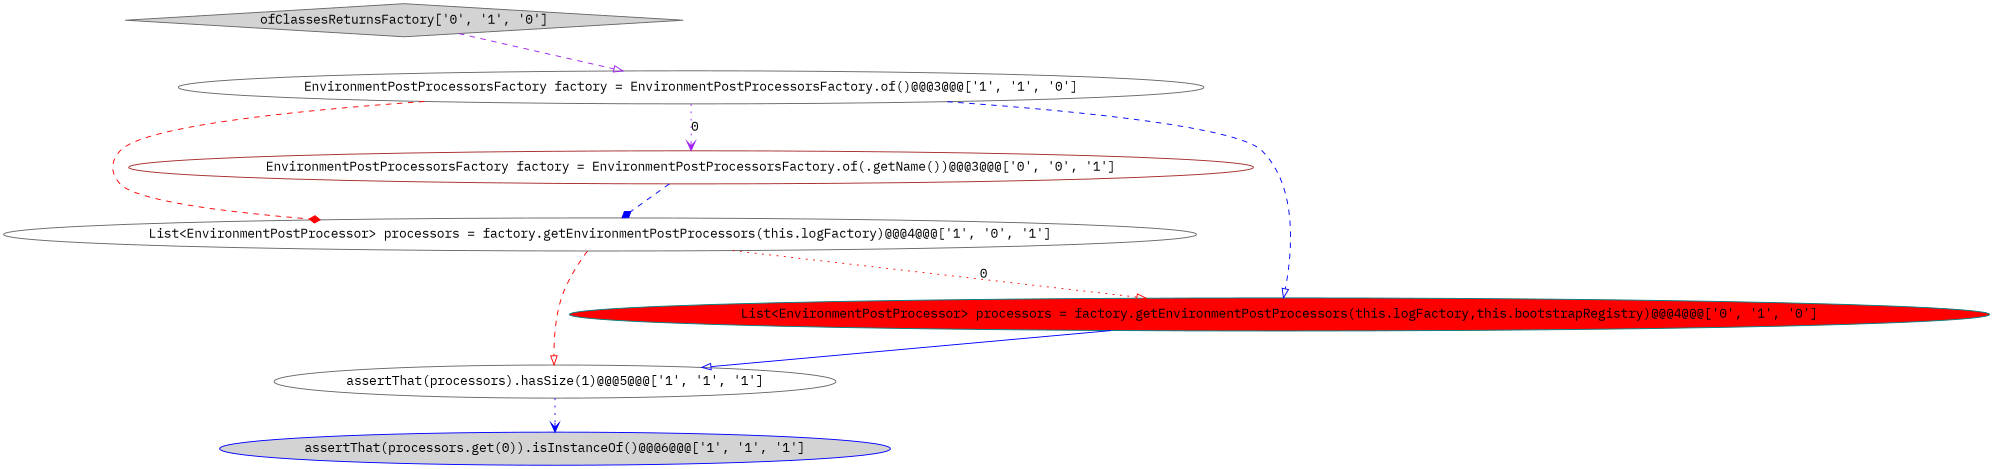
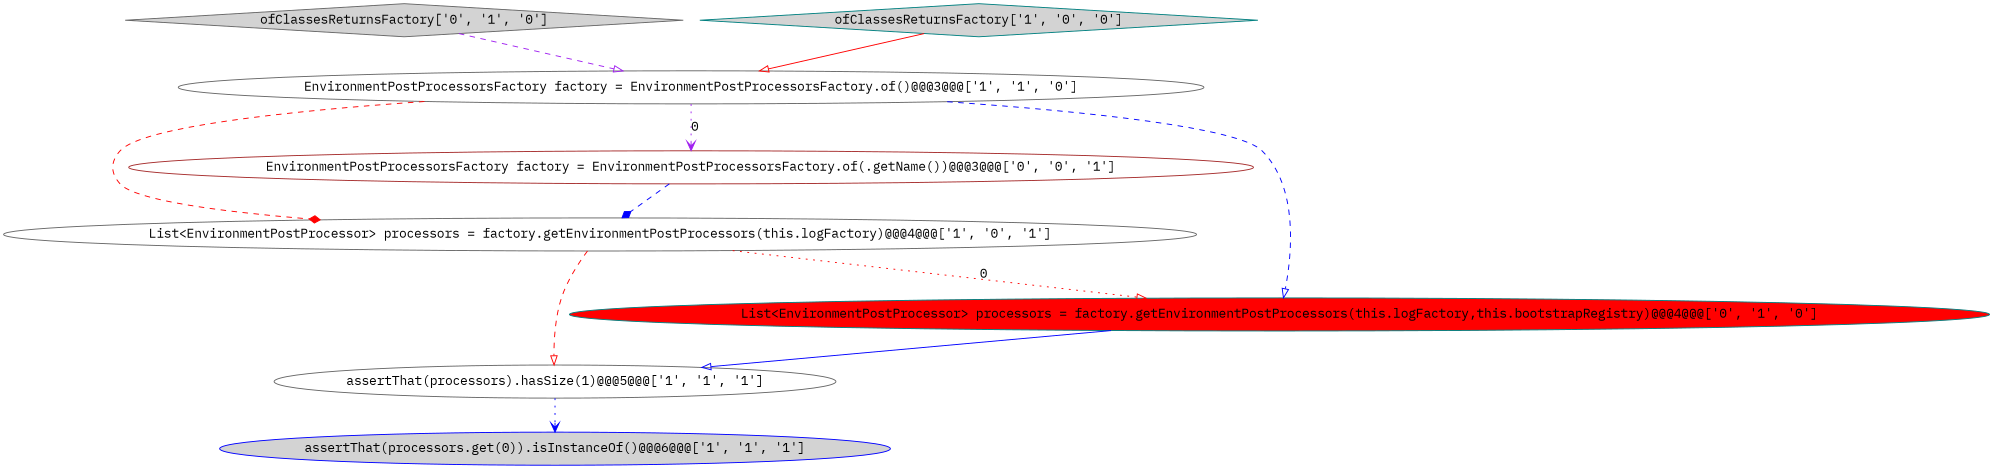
  digraph {
    fontname="IBM Plex Mono"
    node [color=gray40 fillcolor=white fontname="IBM Plex Mono" shape=ellipse style=filled]
    edge [arrowhead=onormal color=red fontname="IBM Plex Mono" style=dashed]
    n1 [label="List<EnvironmentPostProcessor> processors = factory.getEnvironmentPostProcessors(this.logFactory)@@@4@@@['1', '0', '1']"]
    n2 [color=teal fillcolor=red label="List<EnvironmentPostProcessor> processors = factory.getEnvironmentPostProcessors(this.logFactory,this.bootstrapRegistry)@@@4@@@['0', '1', '0']"]
    n3 [label="assertThat(processors).hasSize(1)@@@5@@@['1', '1', '1']"]
    n4 [color=blue fillcolor=lightgray label="assertThat(processors.get(0)).isInstanceOf()@@@6@@@['1', '1', '1']"]
    n5 [fillcolor=lightgray label="ofClassesReturnsFactory['0', '1', '0']" shape=diamond]
    n6 [label="EnvironmentPostProcessorsFactory factory = EnvironmentPostProcessorsFactory.of()@@@3@@@['1', '1', '0']"]
    n7 [color=brown label="EnvironmentPostProcessorsFactory factory = EnvironmentPostProcessorsFactory.of(.getName())@@@3@@@['0', '0', '1']"]
+   n8 [color=teal fillcolor=lightgray label="ofClassesReturnsFactory['1', '0', '0']" shape=diamond]
    n1 -> n2 [label=0 style=dotted]
    n1 -> n3
    n2 -> n3 [color=blue style=solid]
    n3 -> n4 [arrowhead=vee color=blue style=dotted]
    n5 -> n6 [color=purple]
    n6 -> n1 [arrowhead=diamond]
    n6 -> n2 [color=blue]
    n6 -> n7 [arrowhead=vee color=purple label=0 style=dotted]
    n7 -> n1 [arrowhead=diamond color=blue]
+   n8 -> n6 [style=solid]
  }
